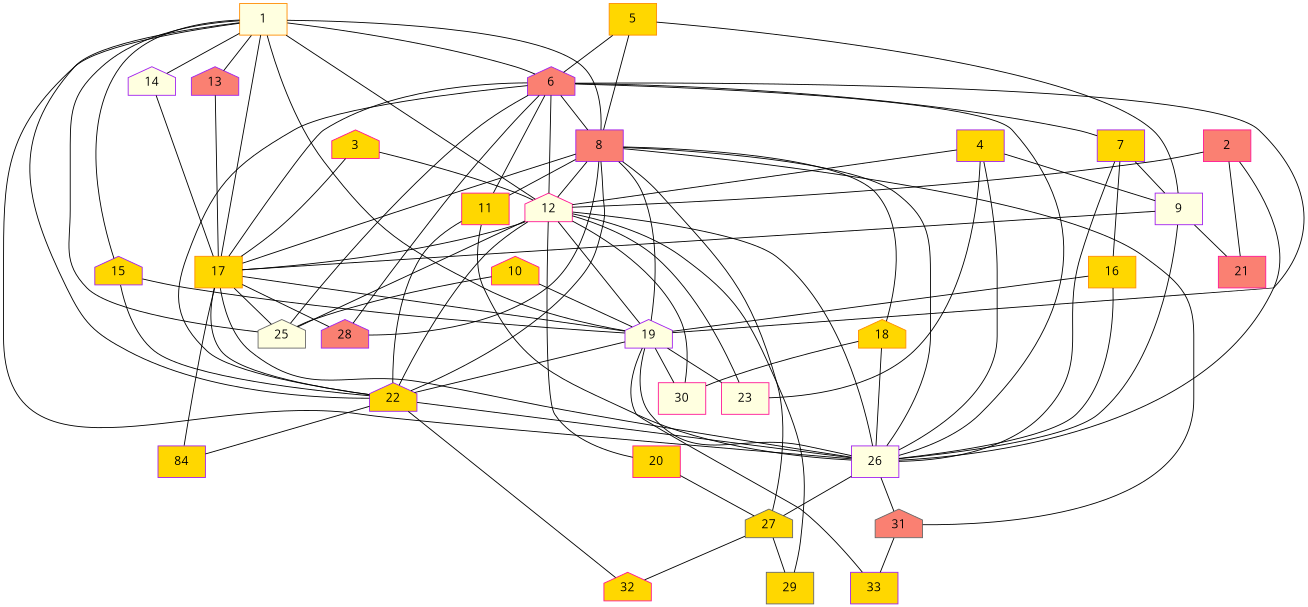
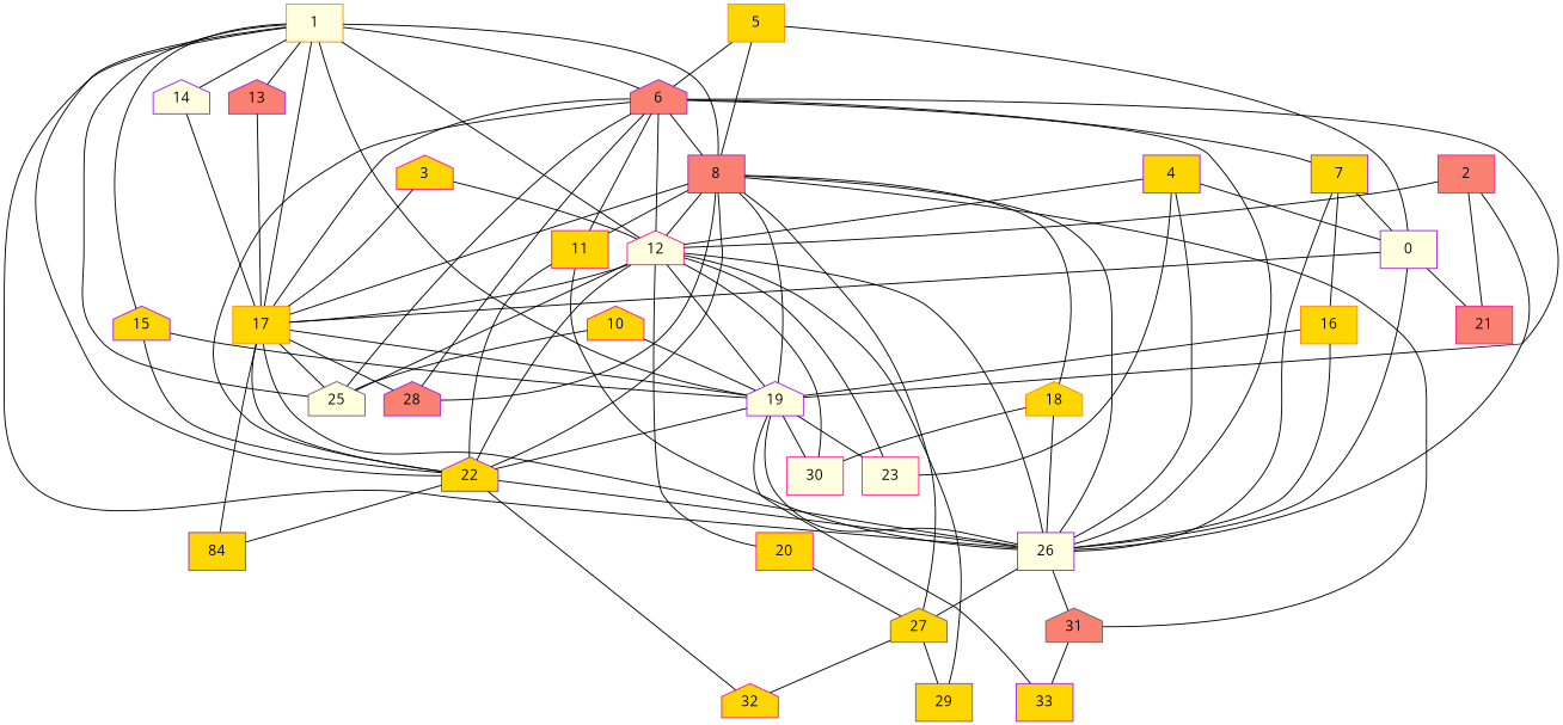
  graph {
    fontname="Open Sans"
    node [color=purple fillcolor=gold fontname="Open Sans" shape=box style=filled]
    edge [fontname="Open Sans" weight=1.0]
    1 [color=darkorange fillcolor=lightyellow]
    6 [fillcolor=salmon shape=house]
    8 [fillcolor=salmon]
    12 [color=deeppink fillcolor=lightyellow shape=house]
    13 [fillcolor=salmon shape=house]
    14 [fillcolor=lightyellow shape=house]
    15 [shape=house]
    17 [color=darkorange]
    19 [fillcolor=lightyellow shape=house]
    22 [shape=house]
    25 [color=gray40 fillcolor=lightyellow shape=house]
    26 [fillcolor=lightyellow]
    7
    11 [color=deeppink]
    28 [fillcolor=salmon shape=house]
    18 [color=darkorange shape=house]
    27 [color=gray40 shape=house]
    31 [color=gray40 fillcolor=salmon shape=house]
    23 [color=deeppink fillcolor=lightyellow]
    20 [color=deeppink]
    29 [color=gray40]
    30 [color=deeppink fillcolor=lightyellow]
    n23 [label=84]
    33
    32 [color=deeppink shape=house]
    2 [color=deeppink fillcolor=salmon]
    21 [color=deeppink fillcolor=salmon]
    3 [color=deeppink shape=house]
    4
-   9 [fillcolor=lightyellow]
+   9 [fillcolor=lightyellow label=0]
    5 [color=darkorange]
    16 [color=darkorange]
    10 [color=deeppink shape=house]
    1 -- 6 [weight=3.0]
    1 -- 8 [weight=4.0]
    1 -- 12 [weight=2.0]
    1 -- 13
    1 -- 14 [weight=2.0]
    1 -- 15
    1 -- 17 [weight=2.0]
    1 -- 19 [weight=2.0]
    1 -- 22 [weight=3.0]
    1 -- 25
    1 -- 26 [weight=4.0]
    6 -- 8 [weight=2.0]
    6 -- 12 [weight=2.0]
    6 -- 17
    6 -- 19 [weight=2.0]
    6 -- 22
    6 -- 25
    6 -- 26
    6 -- 7
    6 -- 11
    6 -- 28
    8 -- 12 [weight=2.0]
    8 -- 17 [weight=3.0]
    8 -- 19 [weight=2.0]
    8 -- 22 [weight=2.0]
    8 -- 26 [weight=2.0]
    8 -- 11
    8 -- 28
    8 -- 18
    8 -- 27
    8 -- 31 [weight=2.0]
    12 -- 17 [weight=2.0]
    12 -- 19
    12 -- 22
    12 -- 25
    12 -- 26
    12 -- 23
    12 -- 20
    12 -- 29
    12 -- 30
    13 -- 17
    14 -- 17
    15 -- 19 [weight=2.0]
    15 -- 22
    17 -- 19
    17 -- 22
    17 -- 25
    17 -- 26
    17 -- 28
    17 -- n23
    19 -- 22
    19 -- 26
    19 -- 23
    19 -- 30
    19 -- 33
    22 -- 26 [weight=2.0]
    22 -- n23
    22 -- 32
    26 -- 27 [weight=3.0]
    26 -- 31 [weight=2.0]
    7 -- 26
    7 -- 9
    7 -- 16
    11 -- 22
    11 -- 26
    18 -- 26
    18 -- 30
    27 -- 29
    27 -- 32
    31 -- 33
    20 -- 27
    2 -- 12
    2 -- 26
    2 -- 21
    3 -- 12
    3 -- 17
    4 -- 12
    4 -- 26
    4 -- 23
    4 -- 9
    9 -- 17
    9 -- 26
    9 -- 21 [weight=2.0]
    5 -- 6
    5 -- 8
    5 -- 9
    16 -- 19
    16 -- 26
    10 -- 19
    10 -- 25
  }
